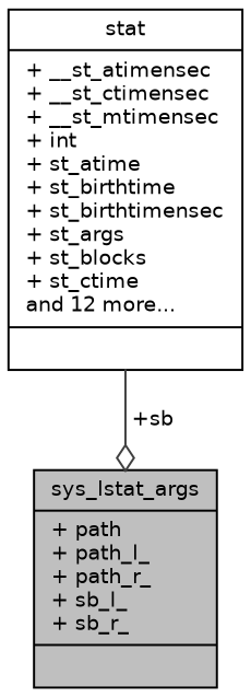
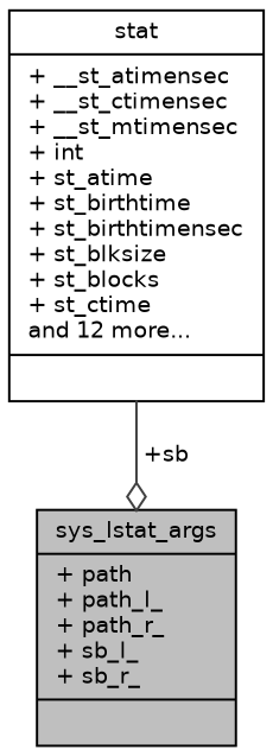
  digraph {
    fontname="DejaVu Sans"
    node [color=black fontname="DejaVu Sans" fontsize=10 shape=record style=filled]
    n1 [fillcolor=grey75 fontcolor=black height=0.2 label="{sys_lstat_args\n|+ path\l+ path_l_\l+ path_r_\l+ sb_l_\l+ sb_r_\l|}" width=0.4]
-   n2 [fillcolor=white height=0.2 label="{stat\n|+ __st_atimensec\l+ __st_ctimensec\l+ __st_mtimensec\l+ int\l+ st_atime\l+ st_birthtime\l+ st_birthtimensec\l+ st_args\l+ st_blocks\l+ st_ctime\land 12 more...\l|}" width=0.4]
+   n2 [fillcolor=white height=0.2 label="{stat\n|+ __st_atimensec\l+ __st_ctimensec\l+ __st_mtimensec\l+ int\l+ st_atime\l+ st_birthtime\l+ st_birthtimensec\l+ st_blksize\l+ st_blocks\l+ st_ctime\land 12 more...\l|}" width=0.4]
    n2 -> n1 [arrowhead=odiamond color=grey25 fontname="DejaVu Sans" fontsize=10 label=" +sb" labelfontname=Helvetica labelfontsize=10 style=solid]
  }
